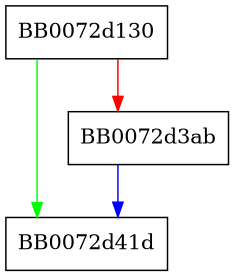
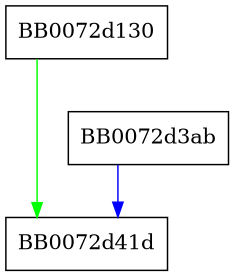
  digraph {
    splines=ortho
    node [shape=box]
    n1 [label=BB0072d41d]
    BB0072d130
    BB0072d3ab
    BB0072d130 -> n1 [color=green]
-   BB0072d130 -> BB0072d3ab [color=red]
    BB0072d3ab -> n1 [color=blue]
  }
